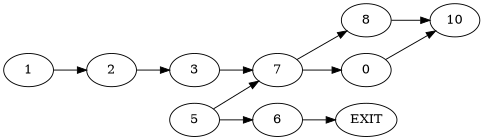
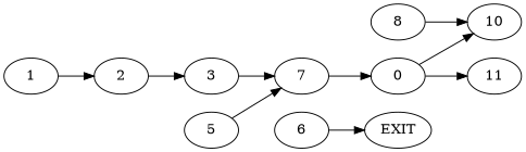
  digraph {
    rankdir=LR
    1
    2
    n3 [label=EXIT]
    3
    7
    5
    6
    8
    n9 [label=0]
    10
+   11
    1 -> 2
    2 -> 3
    3 -> 7
-   7 -> 8
    7 -> n9
    5 -> 7
-   5 -> 6
    6 -> n3
    8 -> 10
    n9 -> 10
+   n9 -> 11
  }
